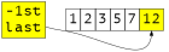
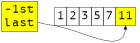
  digraph {
    rankdir=LR
    node [fontname="PT Mono" fontsize=32]
-   n1 [label=<<table border="0" cellspacing="0" cellpadding="5">             <tr>                 <td border="1">1</td>                 <td border="1">2</td>                 <td border="1">3</td>                 <td border="1">5</td>                 <td border="1">7</td>                 <td port="last" border="1" bgcolor="yellow">12</td>             </tr>         </table>> shape=none]
+   n1 [label=<<table border="0" cellspacing="0" cellpadding="5">             <tr>                 <td border="1">1</td>                 <td border="1">2</td>                 <td border="1">3</td>                 <td border="1">5</td>                 <td border="1">7</td>                 <td port="last" border="1" bgcolor="yellow">11</td>             </tr>         </table>> shape=none]
    n2 [fillcolor=yellow label="-1st\nlast" shape=box style=filled]
    n2 -> n1 [headport=last]
  }
